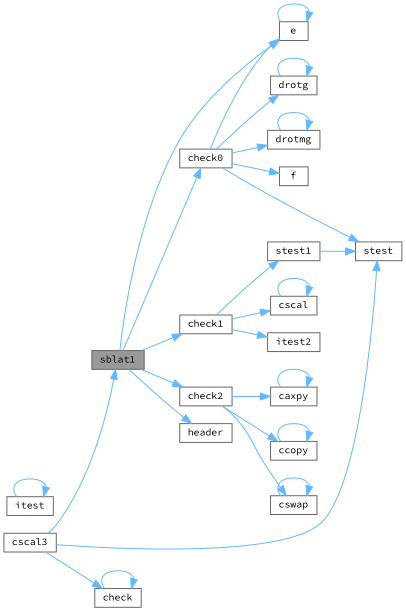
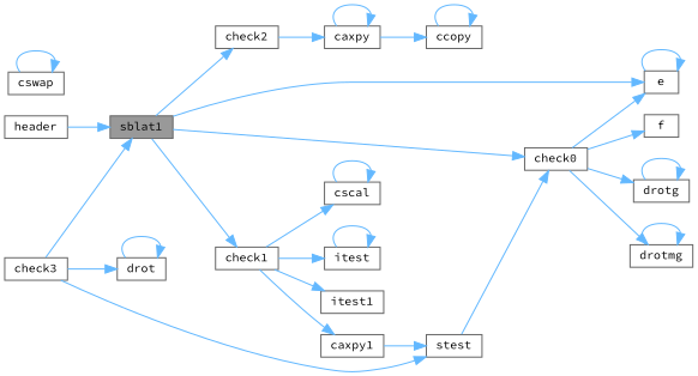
  digraph {
    fontname="Source Code Pro"
    rankdir=LR
    node [color=grey40 fillcolor=white fontname="Source Code Pro" fontsize=10 shape=box style=filled]
    edge [color=steelblue1 fontname="Source Code Pro" fontsize=10 labelfontname=Helvetica labelfontsize=10 style=solid]
    n1 [color=gray40 fillcolor=grey60 fontcolor=black height=0.2 label=sblat1 width=0.4]
    n2 [height=0.2 label=check0 width=0.4]
    n3 [height=0.2 label=e width=0.4]
    n4 [height=0.2 label=check1 width=0.4]
    n5 [height=0.2 label=check2 width=0.4]
    n6 [height=0.2 label=header width=0.4]
    n7 [height=0.2 label=drotg width=0.4]
    n8 [height=0.2 label=drotmg width=0.4]
    n9 [height=0.2 label=f width=0.4]
    n10 [height=0.2 label=stest width=0.4]
-   n11 [height=0.2 label=stest1 width=0.4]
+   n11 [height=0.2 label=caxpy1 width=0.4]
    n12 [height=0.2 label=cscal width=0.4]
    n13 [height=0.2 label=itest width=0.4]
-   n14 [height=0.2 label=itest2 width=0.4]
+   n14 [height=0.2 label=itest1 width=0.4]
    n15 [height=0.2 label=caxpy width=0.4]
    n16 [height=0.2 label=ccopy width=0.4]
    n17 [height=0.2 label=cswap width=0.4]
-   n18 [height=0.2 label=cscal3 width=0.4]
-   n19 [height=0.2 label=check width=0.4]
+   n18 [height=0.2 label=check3 width=0.4]
+   n19 [height=0.2 label=drot width=0.4]
    n1 -> n2
    n1 -> n3
    n1 -> n4
    n1 -> n5
-   n1 -> n6
+   n6 -> n1
    n2 -> n3
    n2 -> n7
    n2 -> n8
    n2 -> n9
-   n2 -> n10
+   n10 -> n2
    n3 -> n3
    n4 -> n11
    n4 -> n12
+   n4 -> n13
    n4 -> n14
    n5 -> n15
-   n5 -> n16
-   n5 -> n17
+   n15 -> n16
    n7 -> n7
    n8 -> n8
    n11 -> n10
    n12 -> n12
    n13 -> n13
    n15 -> n15
    n16 -> n16
    n17 -> n17
    n18 -> n1
    n18 -> n10
    n18 -> n19
    n19 -> n19
  }
